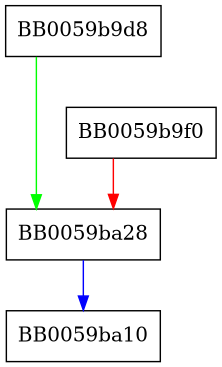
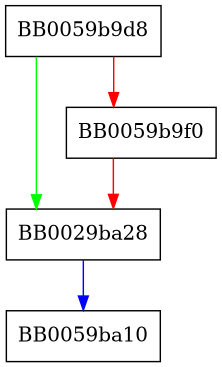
  digraph {
    splines=ortho
    node [shape=box]
    edge [color=red]
    n1 [label=BB0059b9d8]
-   BB0059ba28
+   BB0059ba28 [label=BB0029ba28]
    BB0059b9f0
    BB0059ba10
    n1 -> BB0059ba28 [color=green]
+   n1 -> BB0059b9f0
    BB0059ba28 -> BB0059ba10 [color=blue]
    BB0059b9f0 -> BB0059ba28
  }
